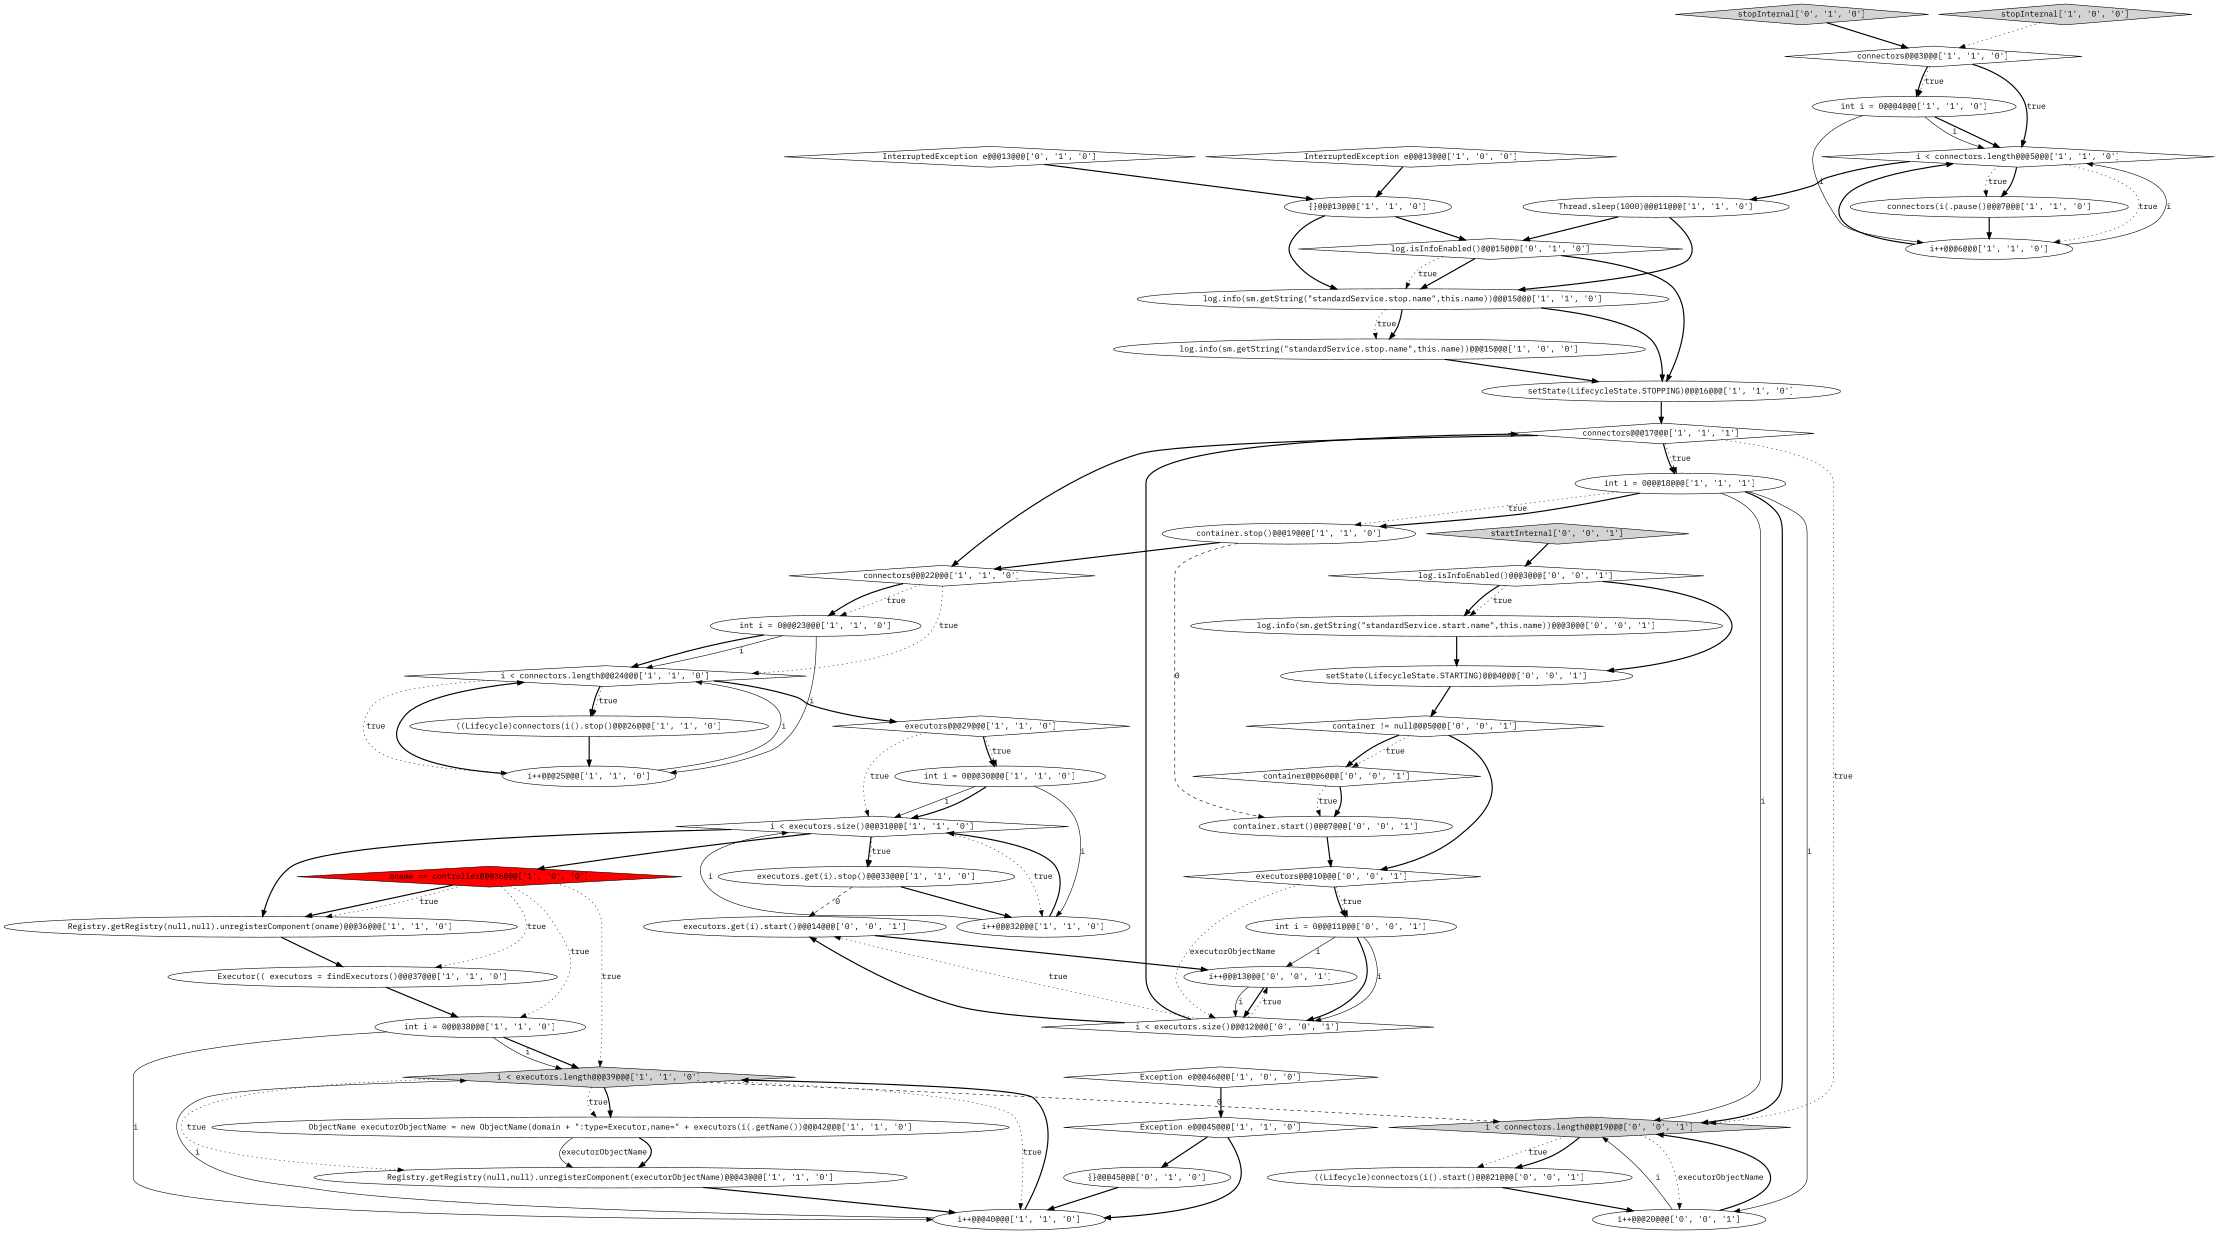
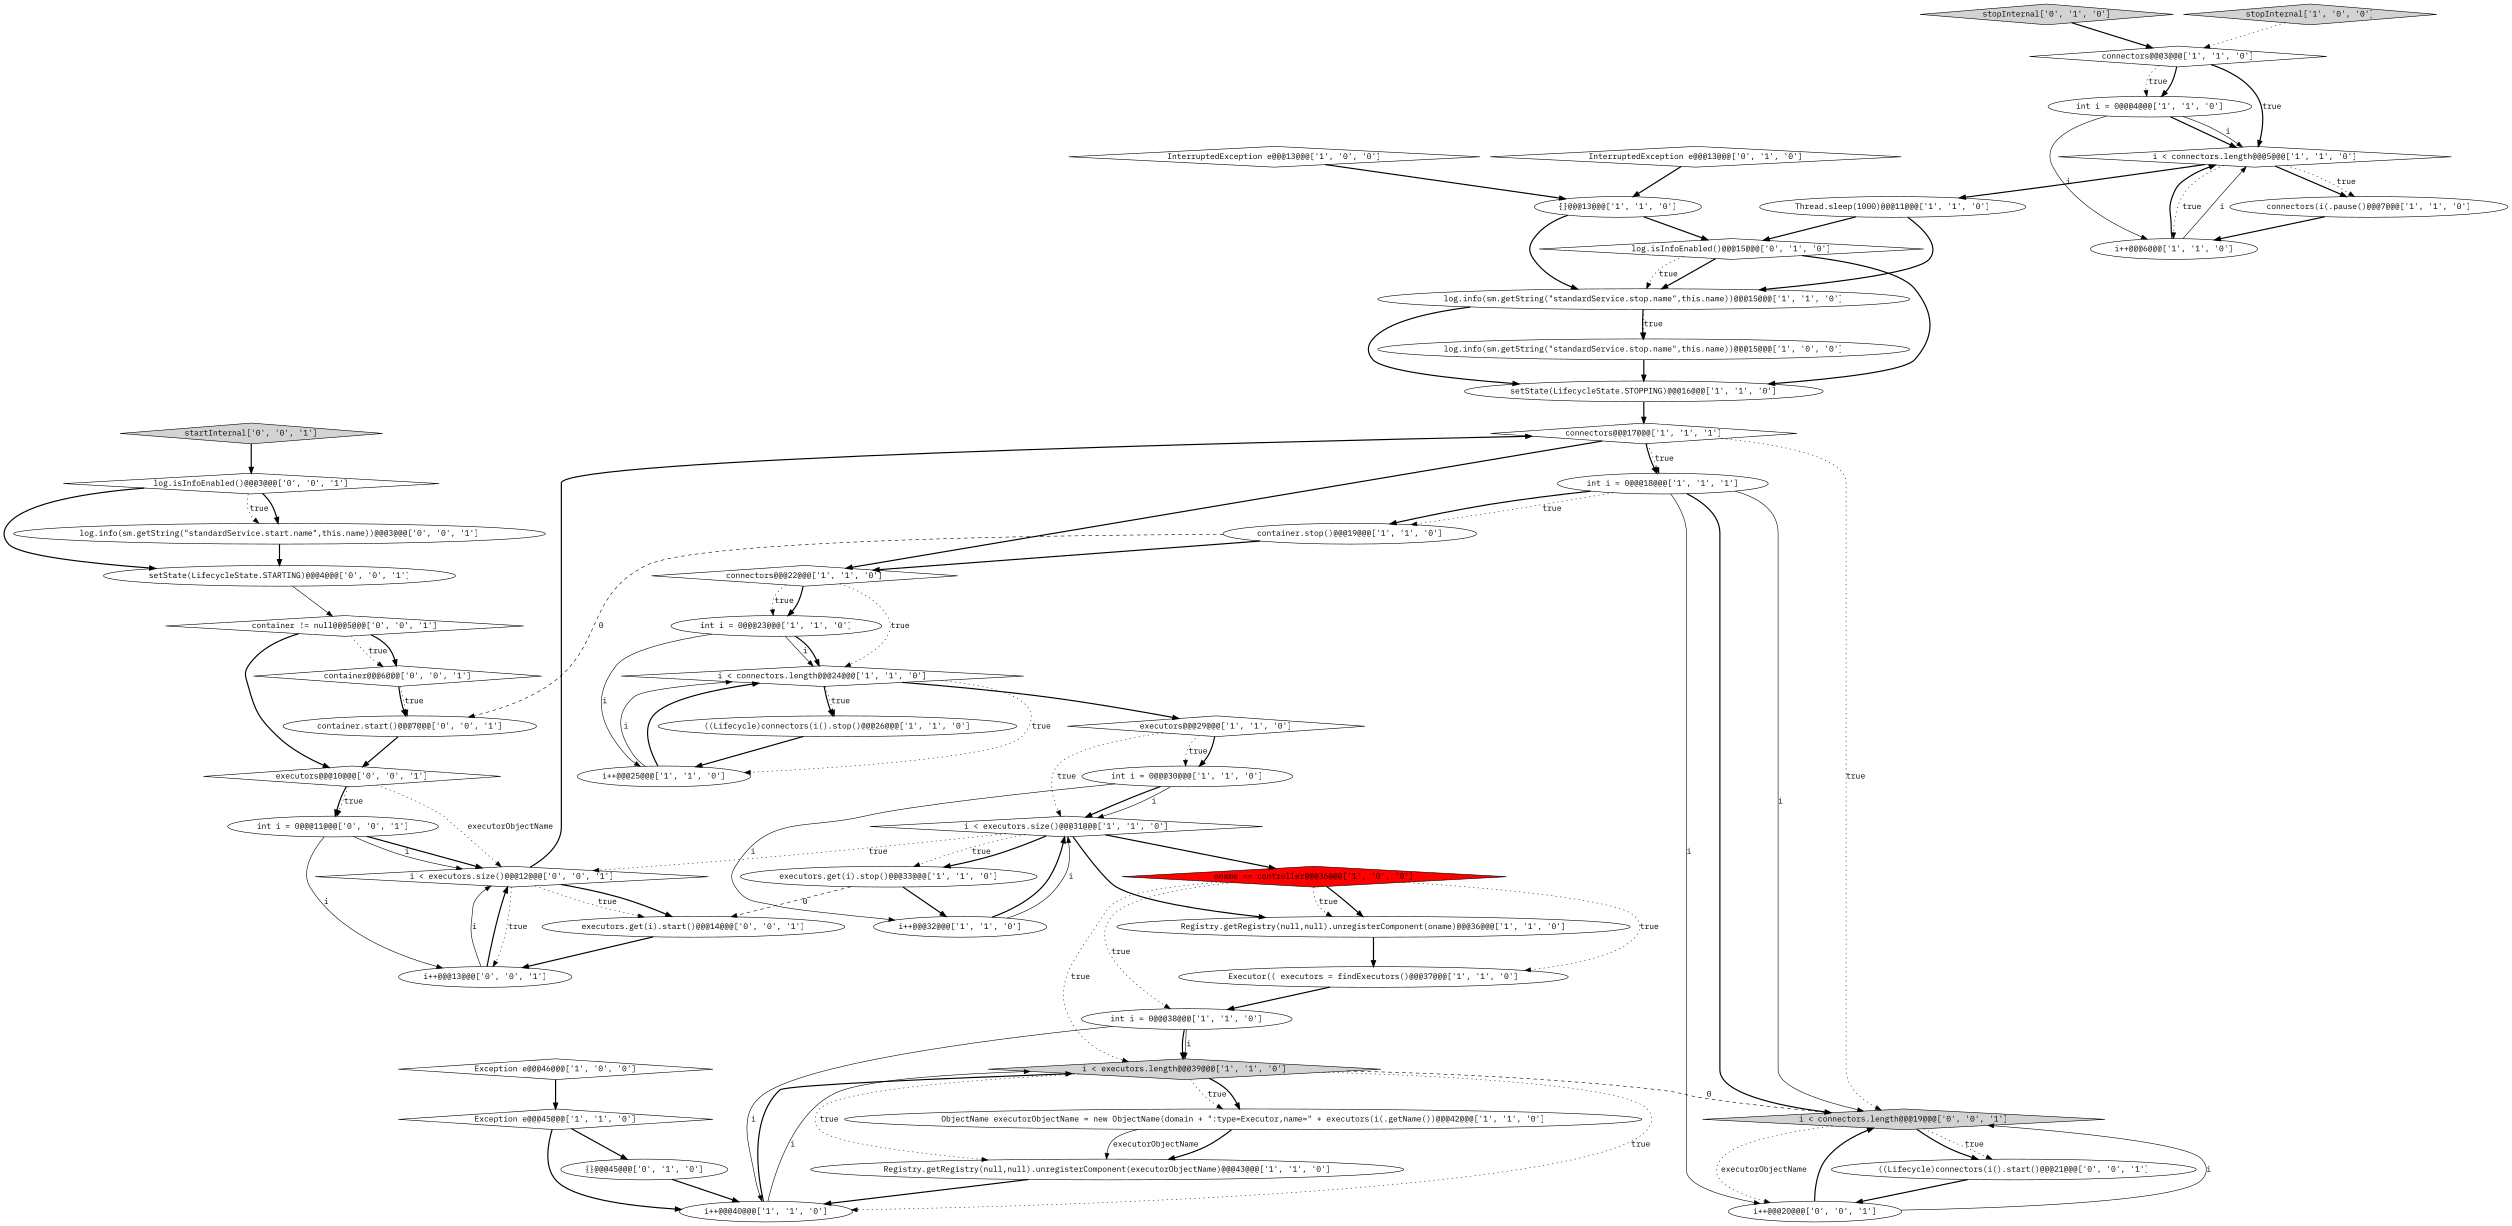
  digraph {
    fontname="IBM Plex Mono"
    node [fillcolor=white fontname="IBM Plex Mono" shape=ellipse style=filled]
    edge [fontname="IBM Plex Mono" style=bold]
    n1 [label="log.info(sm.getString(\"standardService.stop.name\",this.name))@@@15@@@['1', '1', '0']"]
    n2 [label="setState(LifecycleState.STOPPING)@@@16@@@['1', '1', '0']"]
    n3 [label="log.info(sm.getString(\"standardService.stop.name\",this.name))@@@15@@@['1', '0', '0']"]
    n4 [label="connectors@@@17@@@['1', '1', '1']" shape=diamond]
    n5 [label="setState(LifecycleState.STARTING)@@@4@@@['0', '0', '1']"]
    n6 [label="container != null@@@5@@@['0', '0', '1']" shape=diamond]
    n7 [label="container@@@6@@@['0', '0', '1']" shape=diamond]
    n8 [label="executors@@@10@@@['0', '0', '1']" shape=diamond]
    n9 [label="i++@@@13@@@['0', '0', '1']"]
    n10 [label="i < executors.size()@@@12@@@['0', '0', '1']" shape=diamond]
    n11 [label="executors.get(i).start()@@@14@@@['0', '0', '1']"]
    n12 [label="connectors@@@22@@@['1', '1', '0']" shape=diamond]
    n13 [fillcolor=lightgray label="i < connectors.length@@@19@@@['0', '0', '1']" shape=diamond]
    n14 [label="int i = 0@@@18@@@['1', '1', '1']"]
    n15 [label="container.start()@@@7@@@['0', '0', '1']"]
    n16 [label="i++@@@40@@@['1', '1', '0']"]
    n17 [fillcolor=lightgray label="i < executors.length@@@39@@@['1', '1', '0']" shape=diamond]
    n18 [label="ObjectName executorObjectName = new ObjectName(domain + \":type=Executor,name=\" + executors(i(.getName())@@@42@@@['1', '1', '0']"]
    n19 [label="Registry.getRegistry(null,null).unregisterComponent(executorObjectName)@@@43@@@['1', '1', '0']"]
    n20 [label="i < connectors.length@@@24@@@['1', '1', '0']" shape=diamond]
    n21 [label="executors@@@29@@@['1', '1', '0']" shape=diamond]
    n22 [label="i++@@@25@@@['1', '1', '0']"]
    n23 [label="((Lifecycle)connectors(i().stop()@@@26@@@['1', '1', '0']"]
    n24 [label="i < executors.size()@@@31@@@['1', '1', '0']" shape=diamond]
    n25 [label="int i = 0@@@30@@@['1', '1', '0']"]
    n26 [label="i < connectors.length@@@5@@@['1', '1', '0']" shape=diamond]
    n27 [label="i++@@@6@@@['1', '1', '0']"]
    n28 [label="connectors(i(.pause()@@@7@@@['1', '1', '0']"]
    n29 [label="Thread.sleep(1000)@@@11@@@['1', '1', '0']"]
    n30 [label="log.isInfoEnabled()@@@15@@@['0', '1', '0']" shape=diamond]
    n31 [label="{}@@@13@@@['1', '1', '0']"]
    n32 [label="container.stop()@@@19@@@['1', '1', '0']"]
    n33 [label="int i = 0@@@23@@@['1', '1', '0']"]
    n34 [label="log.isInfoEnabled()@@@3@@@['0', '0', '1']" shape=diamond]
    n35 [label="log.info(sm.getString(\"standardService.start.name\",this.name))@@@3@@@['0', '0', '1']"]
    n36 [label="i++@@@20@@@['0', '0', '1']"]
    n37 [label="((Lifecycle)connectors(i().start()@@@21@@@['0', '0', '1']"]
    n38 [label="i++@@@32@@@['1', '1', '0']"]
    n39 [fillcolor=red label="oname == controller@@@36@@@['1', '0', '0']" shape=diamond]
    n40 [label="Registry.getRegistry(null,null).unregisterComponent(oname)@@@36@@@['1', '1', '0']"]
    n41 [label="executors.get(i).stop()@@@33@@@['1', '1', '0']"]
    n42 [label="int i = 0@@@38@@@['1', '1', '0']"]
    n43 [label="Executor(( executors = findExecutors()@@@37@@@['1', '1', '0']"]
    n44 [label="int i = 0@@@11@@@['0', '0', '1']"]
    n45 [label="InterruptedException e@@@13@@@['1', '0', '0']" shape=diamond]
    n46 [label="Exception e@@@46@@@['1', '0', '0']" shape=diamond]
    n47 [label="Exception e@@@45@@@['1', '1', '0']" shape=diamond]
    n48 [label="{}@@@45@@@['0', '1', '0']"]
    n49 [label="connectors@@@3@@@['1', '1', '0']" shape=diamond]
    n50 [label="int i = 0@@@4@@@['1', '1', '0']"]
    n51 [fillcolor=lightgray label="startInternal['0', '0', '1']" shape=diamond]
    n52 [fillcolor=lightgray label="stopInternal['0', '1', '0']" shape=diamond]
    n53 [fillcolor=lightgray label="stopInternal['1', '0', '0']" shape=diamond]
    n54 [label="InterruptedException e@@@13@@@['0', '1', '0']" shape=diamond]
    n1 -> n2
    n1 -> n3 [label=true style=dotted]
    n1 -> n3
    n2 -> n4
    n3 -> n2
    n4 -> n12
    n4 -> n13 [label=true style=dotted]
    n4 -> n14 [label=true style=dotted]
    n4 -> n14
-   n5 -> n6
+   n5 -> n6 [style=solid]
    n6 -> n7 [label=true style=dotted]
    n6 -> n7
    n6 -> n8
    n7 -> n15
    n7 -> n15 [label=true style=dotted]
    n8 -> n10 [label=executorObjectName style=dotted]
    n8 -> n44
    n8 -> n44 [label=true style=dotted]
    n9 -> n10 [label=i style=solid]
    n9 -> n10
    n10 -> n4
    n10 -> n9 [label=true style=dotted]
    n10 -> n11
    n10 -> n11 [label=true style=dotted]
    n11 -> n9
    n12 -> n20 [label=true style=dotted]
    n12 -> n33
    n12 -> n33 [label=true style=dotted]
    n13 -> n36 [label=executorObjectName style=dotted]
    n13 -> n37 [label=true style=dotted]
    n13 -> n37
    n14 -> n13
    n14 -> n13 [label=i style=solid]
    n14 -> n32 [label=true style=dotted]
    n14 -> n32
    n14 -> n36 [label=i style=solid]
    n15 -> n8
    n16 -> n17
    n16 -> n17 [label=i style=solid]
    n17 -> n13 [label=0 style=dashed]
    n17 -> n16 [label=true style=dotted]
    n17 -> n18 [label=true style=dotted]
    n17 -> n18
    n17 -> n19 [label=true style=dotted]
    n18 -> n19
    n18 -> n19 [label=executorObjectName style=solid]
    n19 -> n16
    n20 -> n21
    n20 -> n22 [label=true style=dotted]
    n20 -> n23 [label=true style=dotted]
    n20 -> n23
    n21 -> n24 [label=true style=dotted]
    n21 -> n25 [label=true style=dotted]
    n21 -> n25
    n22 -> n20 [label=i style=solid]
    n22 -> n20
    n23 -> n22
-   n24 -> n38 [label=true style=dotted]
+   n24 -> n10 [label=true style=dotted]
    n24 -> n39
    n24 -> n40
    n24 -> n41 [label=true style=dotted]
    n24 -> n41
    n25 -> n24 [label=i style=solid]
    n25 -> n24
    n25 -> n38 [label=i style=solid]
    n26 -> n27 [label=true style=dotted]
    n26 -> n28
    n26 -> n28 [label=true style=dotted]
    n26 -> n29
    n27 -> n26 [label=i style=solid]
    n27 -> n26
    n28 -> n27
    n29 -> n1
    n29 -> n30
    n30 -> n1
    n30 -> n1 [label=true style=dotted]
    n30 -> n2
    n31 -> n1
    n31 -> n30
    n32 -> n12
    n32 -> n15 [label=0 style=dashed]
    n33 -> n20 [label=i style=solid]
    n33 -> n20
    n33 -> n22 [label=i style=solid]
    n34 -> n5
    n34 -> n35
    n34 -> n35 [label=true style=dotted]
    n35 -> n5
    n36 -> n13
    n36 -> n13 [label=i style=solid]
    n37 -> n36
    n38 -> n24
    n38 -> n24 [label=i style=solid]
    n39 -> n17 [label=true style=dotted]
    n39 -> n40
    n39 -> n40 [label=true style=dotted]
    n39 -> n42 [label=true style=dotted]
    n39 -> n43 [label=true style=dotted]
    n40 -> n43
    n41 -> n11 [label=0 style=dashed]
    n41 -> n38
    n42 -> n16 [label=i style=solid]
    n42 -> n17
    n42 -> n17 [label=i style=solid]
    n43 -> n42
    n44 -> n9 [label=i style=solid]
    n44 -> n10
    n44 -> n10 [label=i style=solid]
    n45 -> n31
    n46 -> n47
    n47 -> n16
    n47 -> n48
    n48 -> n16
    n49 -> n26 [label=true]
    n49 -> n50
    n49 -> n50 [label=true style=dotted]
    n50 -> n26
    n50 -> n26 [label=i style=solid]
    n50 -> n27 [label=i style=solid]
    n51 -> n34
    n52 -> n49
    n53 -> n49 [style=dotted]
    n54 -> n31
  }
